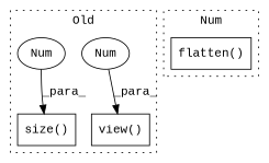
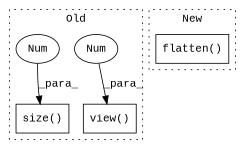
  digraph {
    fontname="Liberation Mono"
    node [a=75 fontname="Liberation Mono" l="9,1" shape=box]
    edge [fontname="Liberation Mono"]
    n1 [label="view()" s="9382,9406"]
    n2 [a=76 l=2 label=Num s=9404 shape=ellipse]
    n3 [label="size()" s="9391,9401"]
    n4 [a=76 l=1 label=Num s=9400 shape=ellipse]
    n5 [l="12,1" label="flatten()" s="9439,9452"]
    subgraph cluster_1 {
      label=Old
      style=dotted
      n1
      n2
      n3
      n4
    }
    subgraph cluster_2 {
-     label=Num
+     label=New
      style=dotted
      n5
    }
    n2 -> n1 [label=_para_]
    n4 -> n3 [label=_para_]
  }
